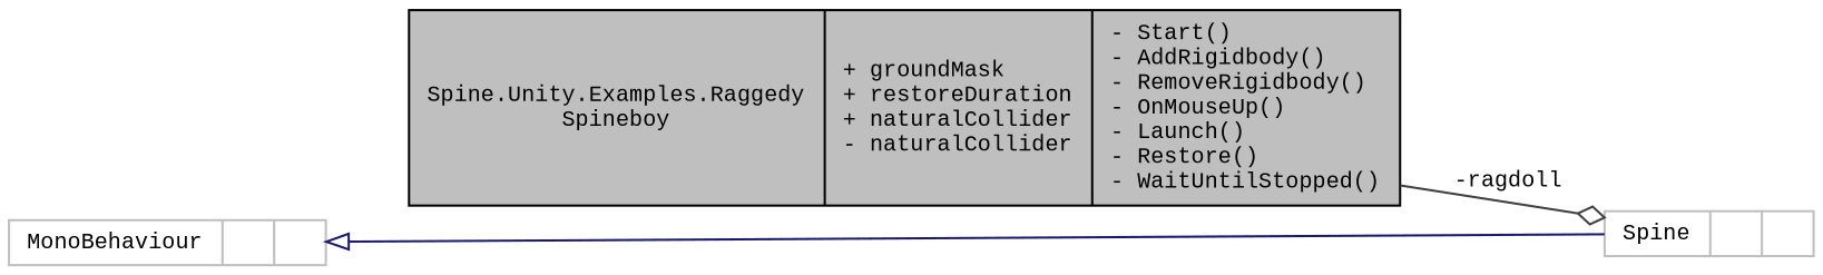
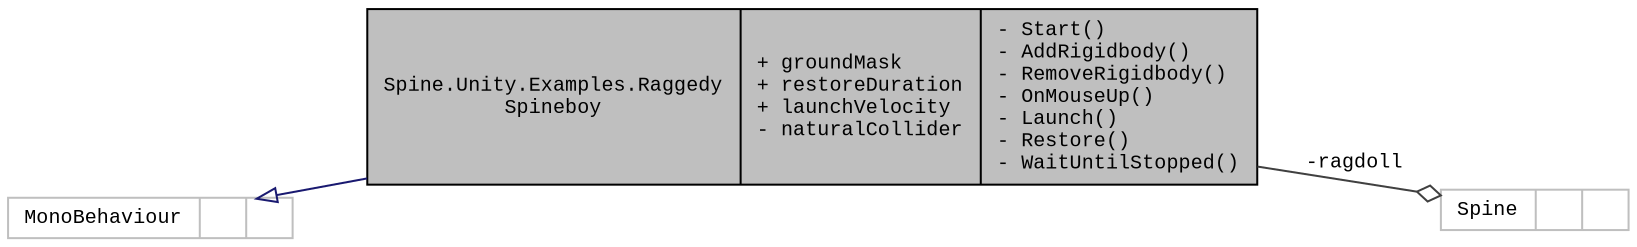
  digraph {
    fontname="Liberation Mono"
    rankdir=LR
    node [color=grey75 fillcolor=white fontname="Liberation Mono" fontsize=10 shape=record style=filled]
    edge [fontname="Liberation Mono" fontsize=10 labelfontname=Helvetica labelfontsize=10 style=solid]
-   n1 [color=black fillcolor=grey75 fontcolor=black height=0.2 label="{Spine.Unity.Examples.Raggedy\lSpineboy\n|+ groundMask\l+ restoreDuration\l+ naturalCollider\l- naturalCollider\l|- Start()\l- AddRigidbody()\l- RemoveRigidbody()\l- OnMouseUp()\l- Launch()\l- Restore()\l- WaitUntilStopped()\l}" width=0.4]
+   n1 [color=black fillcolor=grey75 fontcolor=black height=0.2 label="{Spine.Unity.Examples.Raggedy\lSpineboy\n|+ groundMask\l+ restoreDuration\l+ launchVelocity\l- naturalCollider\l|- Start()\l- AddRigidbody()\l- RemoveRigidbody()\l- OnMouseUp()\l- Launch()\l- Restore()\l- WaitUntilStopped()\l}" width=0.4]
    n2 [height=0.2 label="{Spine\n||}" width=0.4]
    n3 [height=0.2 label="{MonoBehaviour\n||}" width=0.4]
    n1 -> n2 [arrowhead=odiamond color=grey25 label=" -ragdoll"]
-   n3 -> n2 [arrowtail=onormal color=midnightblue dir=back]
+   n3 -> n1 [arrowtail=onormal color=midnightblue dir=back]
  }
